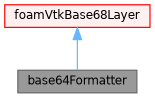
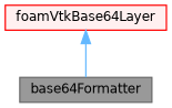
  digraph {
    node [fontname=Helvetica fontsize=10 shape=box style=filled]
    n1 [color=gray40 fillcolor=grey60 fontcolor=black height=0.2 label=base64Formatter width=0.4]
-   n2 [color=red fillcolor="#FFF0F0" height=0.2 label=foamVtkBase68Layer width=0.4]
+   n2 [color=red fillcolor="#FFF0F0" height=0.2 label=foamVtkBase64Layer width=0.4]
    n2 -> n1 [color=steelblue1 dir=back fontname=Helvetica fontsize=10 labelfontname=Helvetica labelfontsize=10 style=solid]
  }
